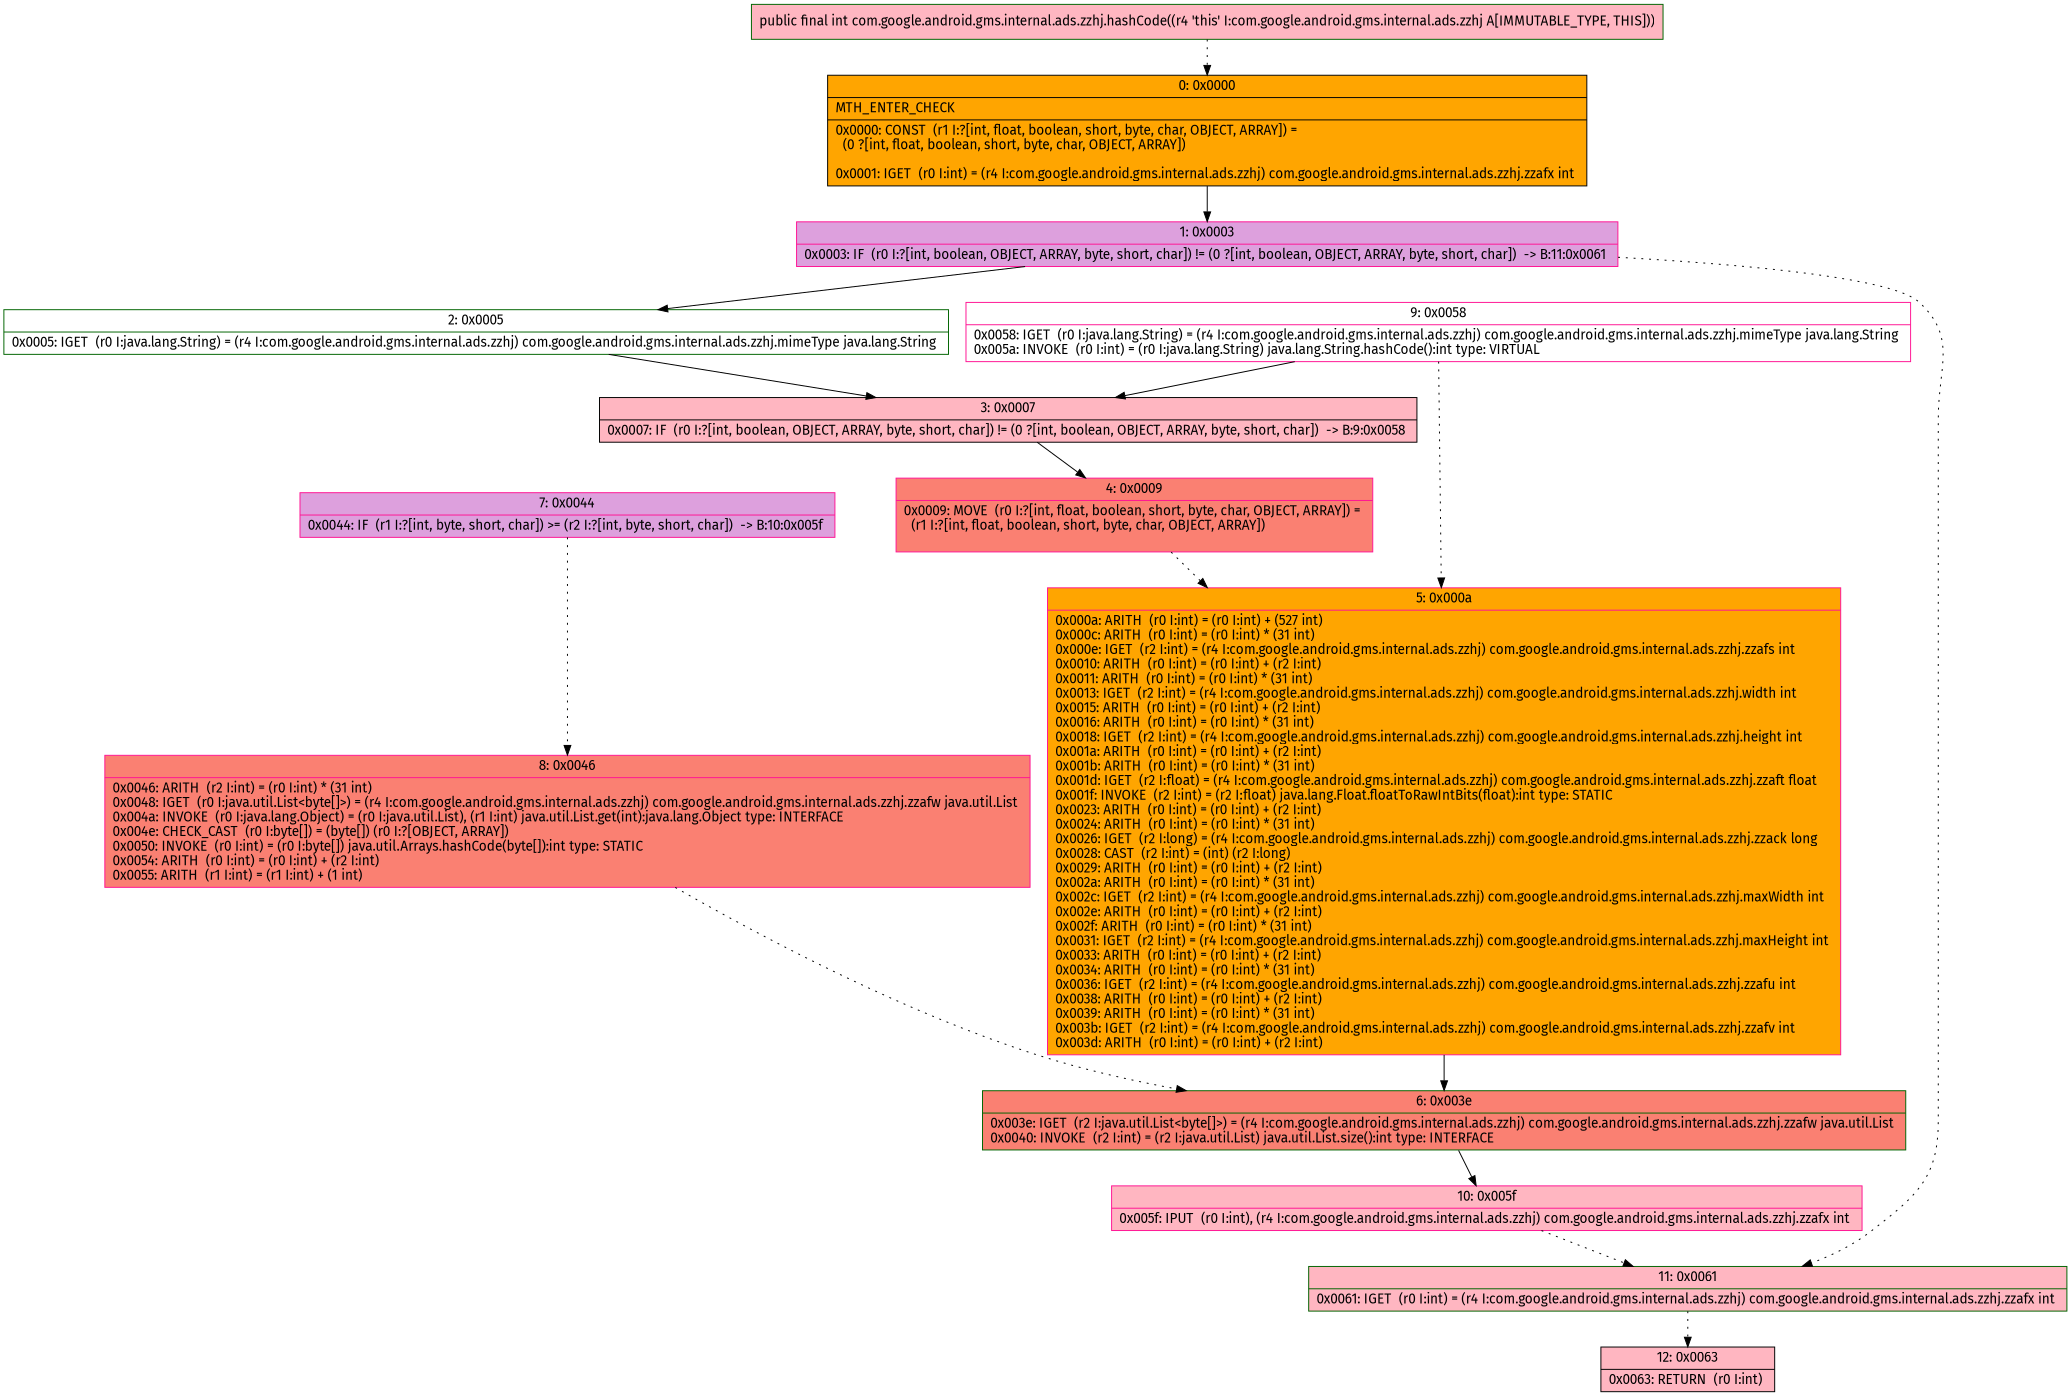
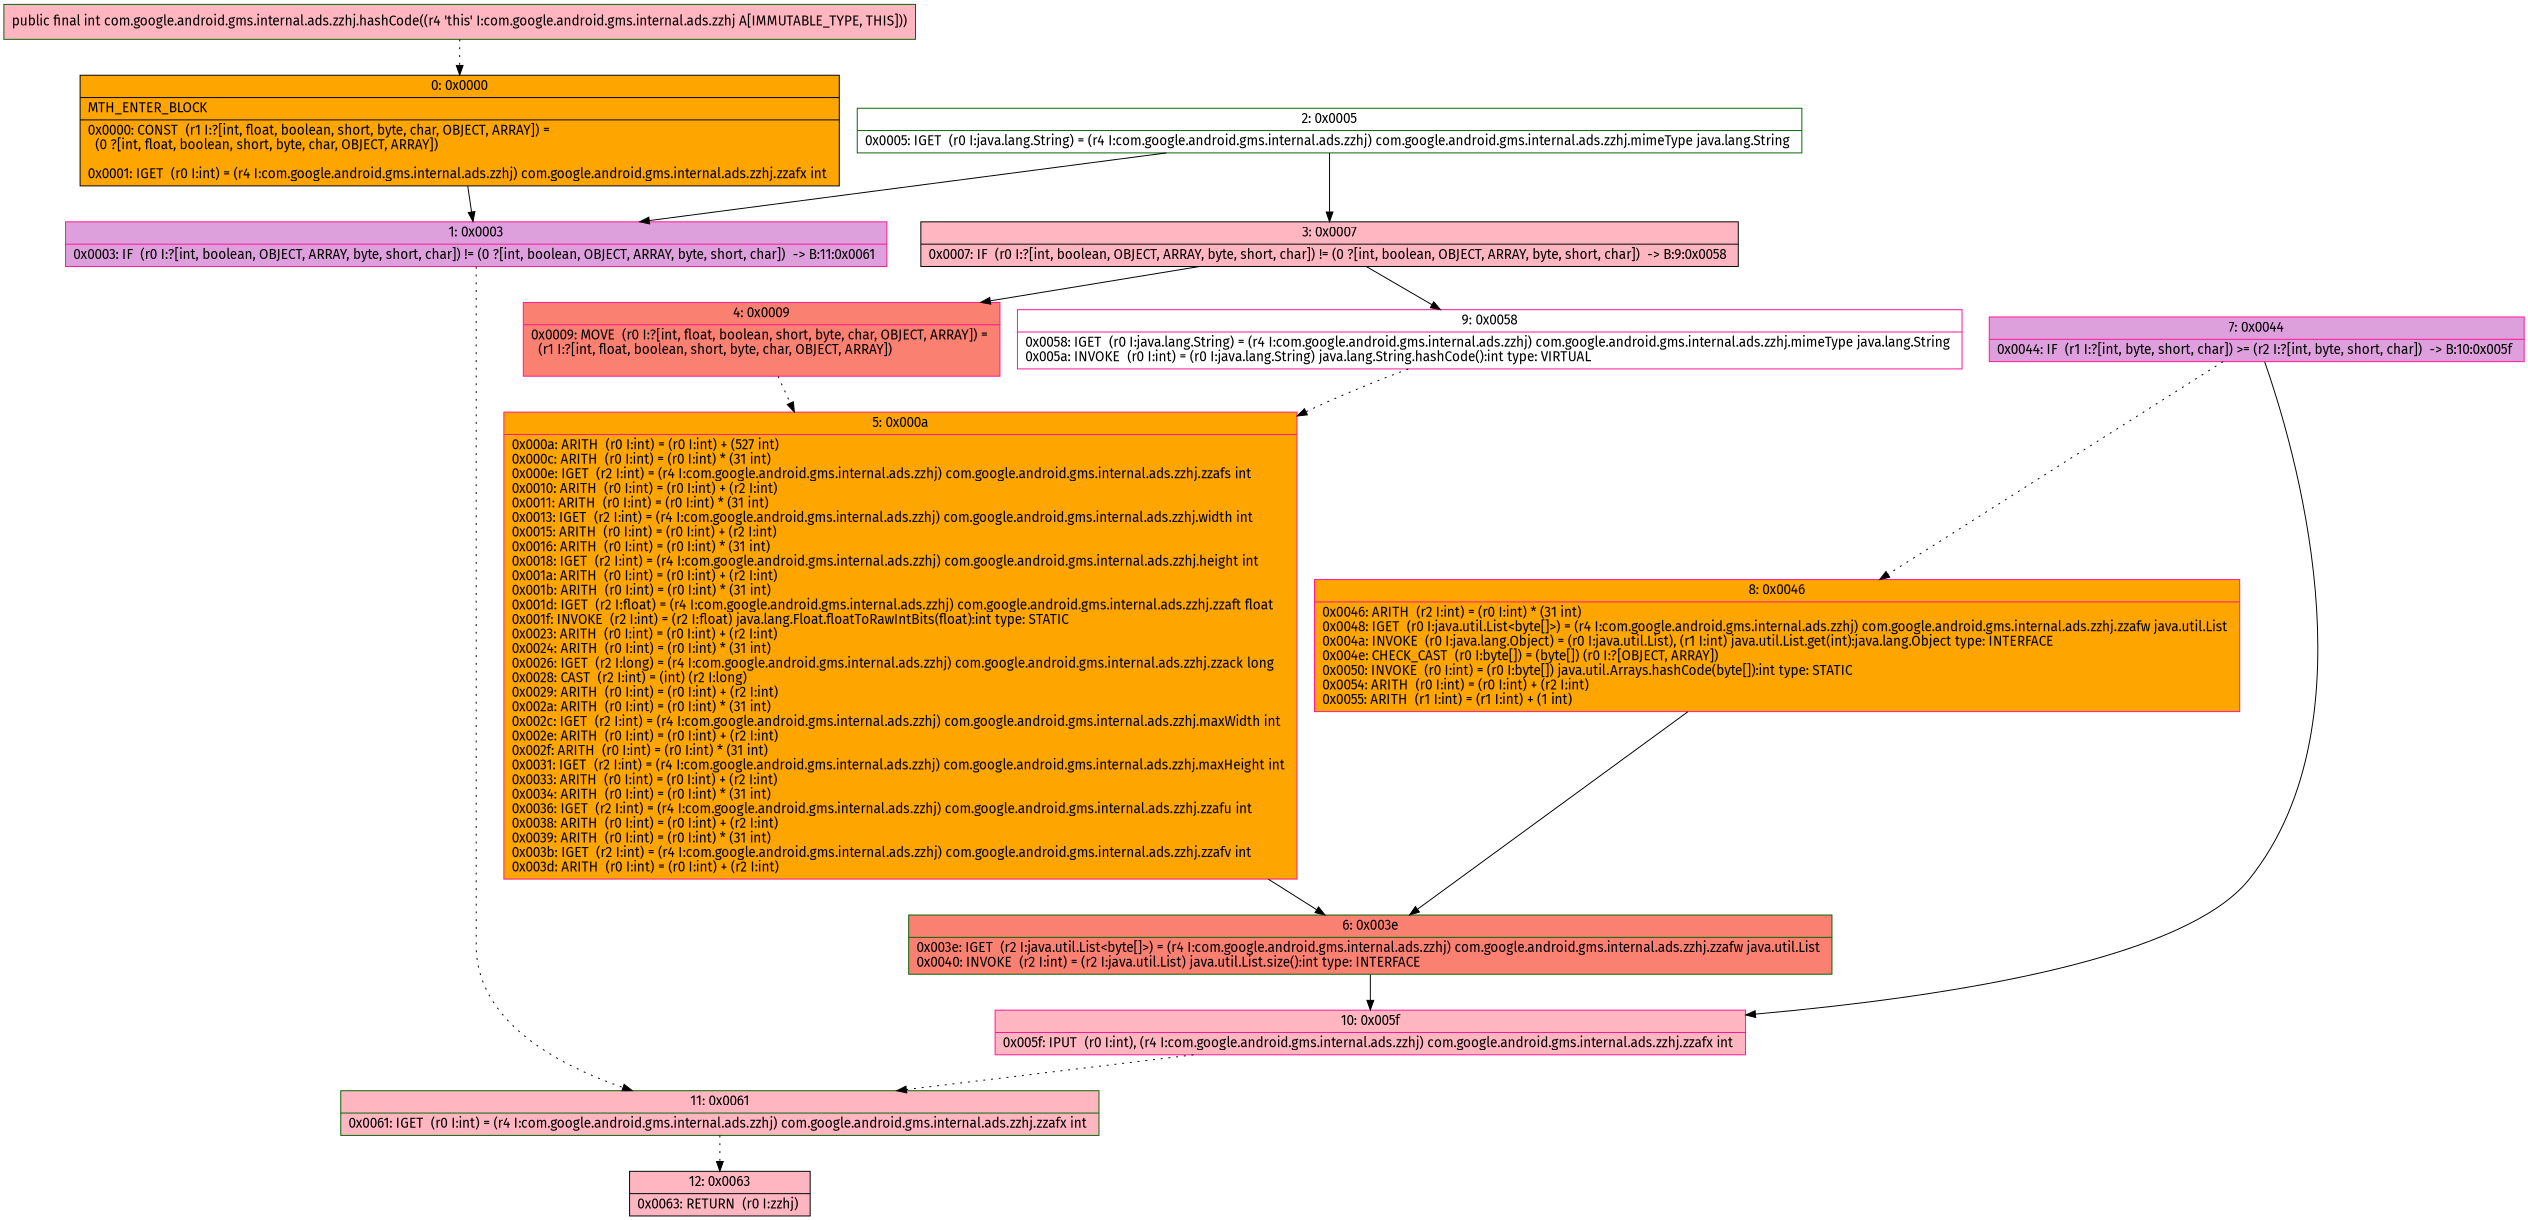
  digraph {
    fontname="Fira Sans"
    node [color=deeppink fillcolor=lightpink fontname="Fira Sans" shape=record style=filled]
    edge [fontname="Fira Sans" style=solid]
-   n1 [color=black fillcolor=orange label="{0\:\ 0x0000|MTH_ENTER_CHECK\l|0x0000: CONST  (r1 I:?[int, float, boolean, short, byte, char, OBJECT, ARRAY]) = \l  (0 ?[int, float, boolean, short, byte, char, OBJECT, ARRAY])\l \l0x0001: IGET  (r0 I:int) = (r4 I:com.google.android.gms.internal.ads.zzhj) com.google.android.gms.internal.ads.zzhj.zzafx int \l}"]
+   n1 [color=black fillcolor=orange label="{0\:\ 0x0000|MTH_ENTER_BLOCK\l|0x0000: CONST  (r1 I:?[int, float, boolean, short, byte, char, OBJECT, ARRAY]) = \l  (0 ?[int, float, boolean, short, byte, char, OBJECT, ARRAY])\l \l0x0001: IGET  (r0 I:int) = (r4 I:com.google.android.gms.internal.ads.zzhj) com.google.android.gms.internal.ads.zzhj.zzafx int \l}"]
    n2 [fillcolor=plum label="{1\:\ 0x0003|0x0003: IF  (r0 I:?[int, boolean, OBJECT, ARRAY, byte, short, char]) != (0 ?[int, boolean, OBJECT, ARRAY, byte, short, char])  \-\> B:11:0x0061 \l}"]
    n3 [color=darkgreen fillcolor=white label="{2\:\ 0x0005|0x0005: IGET  (r0 I:java.lang.String) = (r4 I:com.google.android.gms.internal.ads.zzhj) com.google.android.gms.internal.ads.zzhj.mimeType java.lang.String \l}"]
    n4 [color=darkgreen label="{11\:\ 0x0061|0x0061: IGET  (r0 I:int) = (r4 I:com.google.android.gms.internal.ads.zzhj) com.google.android.gms.internal.ads.zzhj.zzafx int \l}"]
    n5 [color=black label="{3\:\ 0x0007|0x0007: IF  (r0 I:?[int, boolean, OBJECT, ARRAY, byte, short, char]) != (0 ?[int, boolean, OBJECT, ARRAY, byte, short, char])  \-\> B:9:0x0058 \l}"]
-   n6 [color=black label="{12\:\ 0x0063|0x0063: RETURN  (r0 I:int) \l}"]
+   n6 [color=black label="{12\:\ 0x0063|0x0063: RETURN  (r0 I:zzhj) \l}"]
    n7 [fillcolor=salmon label="{4\:\ 0x0009|0x0009: MOVE  (r0 I:?[int, float, boolean, short, byte, char, OBJECT, ARRAY]) = \l  (r1 I:?[int, float, boolean, short, byte, char, OBJECT, ARRAY])\l \l}"]
    n8 [fillcolor=white label="{9\:\ 0x0058|0x0058: IGET  (r0 I:java.lang.String) = (r4 I:com.google.android.gms.internal.ads.zzhj) com.google.android.gms.internal.ads.zzhj.mimeType java.lang.String \l0x005a: INVOKE  (r0 I:int) = (r0 I:java.lang.String) java.lang.String.hashCode():int type: VIRTUAL \l}"]
    n9 [fillcolor=orange label="{5\:\ 0x000a|0x000a: ARITH  (r0 I:int) = (r0 I:int) + (527 int) \l0x000c: ARITH  (r0 I:int) = (r0 I:int) * (31 int) \l0x000e: IGET  (r2 I:int) = (r4 I:com.google.android.gms.internal.ads.zzhj) com.google.android.gms.internal.ads.zzhj.zzafs int \l0x0010: ARITH  (r0 I:int) = (r0 I:int) + (r2 I:int) \l0x0011: ARITH  (r0 I:int) = (r0 I:int) * (31 int) \l0x0013: IGET  (r2 I:int) = (r4 I:com.google.android.gms.internal.ads.zzhj) com.google.android.gms.internal.ads.zzhj.width int \l0x0015: ARITH  (r0 I:int) = (r0 I:int) + (r2 I:int) \l0x0016: ARITH  (r0 I:int) = (r0 I:int) * (31 int) \l0x0018: IGET  (r2 I:int) = (r4 I:com.google.android.gms.internal.ads.zzhj) com.google.android.gms.internal.ads.zzhj.height int \l0x001a: ARITH  (r0 I:int) = (r0 I:int) + (r2 I:int) \l0x001b: ARITH  (r0 I:int) = (r0 I:int) * (31 int) \l0x001d: IGET  (r2 I:float) = (r4 I:com.google.android.gms.internal.ads.zzhj) com.google.android.gms.internal.ads.zzhj.zzaft float \l0x001f: INVOKE  (r2 I:int) = (r2 I:float) java.lang.Float.floatToRawIntBits(float):int type: STATIC \l0x0023: ARITH  (r0 I:int) = (r0 I:int) + (r2 I:int) \l0x0024: ARITH  (r0 I:int) = (r0 I:int) * (31 int) \l0x0026: IGET  (r2 I:long) = (r4 I:com.google.android.gms.internal.ads.zzhj) com.google.android.gms.internal.ads.zzhj.zzack long \l0x0028: CAST  (r2 I:int) = (int) (r2 I:long) \l0x0029: ARITH  (r0 I:int) = (r0 I:int) + (r2 I:int) \l0x002a: ARITH  (r0 I:int) = (r0 I:int) * (31 int) \l0x002c: IGET  (r2 I:int) = (r4 I:com.google.android.gms.internal.ads.zzhj) com.google.android.gms.internal.ads.zzhj.maxWidth int \l0x002e: ARITH  (r0 I:int) = (r0 I:int) + (r2 I:int) \l0x002f: ARITH  (r0 I:int) = (r0 I:int) * (31 int) \l0x0031: IGET  (r2 I:int) = (r4 I:com.google.android.gms.internal.ads.zzhj) com.google.android.gms.internal.ads.zzhj.maxHeight int \l0x0033: ARITH  (r0 I:int) = (r0 I:int) + (r2 I:int) \l0x0034: ARITH  (r0 I:int) = (r0 I:int) * (31 int) \l0x0036: IGET  (r2 I:int) = (r4 I:com.google.android.gms.internal.ads.zzhj) com.google.android.gms.internal.ads.zzhj.zzafu int \l0x0038: ARITH  (r0 I:int) = (r0 I:int) + (r2 I:int) \l0x0039: ARITH  (r0 I:int) = (r0 I:int) * (31 int) \l0x003b: IGET  (r2 I:int) = (r4 I:com.google.android.gms.internal.ads.zzhj) com.google.android.gms.internal.ads.zzhj.zzafv int \l0x003d: ARITH  (r0 I:int) = (r0 I:int) + (r2 I:int) \l}"]
    n10 [color=darkgreen fillcolor=salmon label="{6\:\ 0x003e|0x003e: IGET  (r2 I:java.util.List\<byte[]\>) = (r4 I:com.google.android.gms.internal.ads.zzhj) com.google.android.gms.internal.ads.zzhj.zzafw java.util.List \l0x0040: INVOKE  (r2 I:int) = (r2 I:java.util.List) java.util.List.size():int type: INTERFACE \l}"]
    n11 [label="{10\:\ 0x005f|0x005f: IPUT  (r0 I:int), (r4 I:com.google.android.gms.internal.ads.zzhj) com.google.android.gms.internal.ads.zzhj.zzafx int \l}"]
    n12 [fillcolor=plum label="{7\:\ 0x0044|0x0044: IF  (r1 I:?[int, byte, short, char]) \>= (r2 I:?[int, byte, short, char])  \-\> B:10:0x005f \l}"]
-   n13 [fillcolor=salmon label="{8\:\ 0x0046|0x0046: ARITH  (r2 I:int) = (r0 I:int) * (31 int) \l0x0048: IGET  (r0 I:java.util.List\<byte[]\>) = (r4 I:com.google.android.gms.internal.ads.zzhj) com.google.android.gms.internal.ads.zzhj.zzafw java.util.List \l0x004a: INVOKE  (r0 I:java.lang.Object) = (r0 I:java.util.List), (r1 I:int) java.util.List.get(int):java.lang.Object type: INTERFACE \l0x004e: CHECK_CAST  (r0 I:byte[]) = (byte[]) (r0 I:?[OBJECT, ARRAY]) \l0x0050: INVOKE  (r0 I:int) = (r0 I:byte[]) java.util.Arrays.hashCode(byte[]):int type: STATIC \l0x0054: ARITH  (r0 I:int) = (r0 I:int) + (r2 I:int) \l0x0055: ARITH  (r1 I:int) = (r1 I:int) + (1 int) \l}"]
+   n13 [fillcolor=orange label="{8\:\ 0x0046|0x0046: ARITH  (r2 I:int) = (r0 I:int) * (31 int) \l0x0048: IGET  (r0 I:java.util.List\<byte[]\>) = (r4 I:com.google.android.gms.internal.ads.zzhj) com.google.android.gms.internal.ads.zzhj.zzafw java.util.List \l0x004a: INVOKE  (r0 I:java.lang.Object) = (r0 I:java.util.List), (r1 I:int) java.util.List.get(int):java.lang.Object type: INTERFACE \l0x004e: CHECK_CAST  (r0 I:byte[]) = (byte[]) (r0 I:?[OBJECT, ARRAY]) \l0x0050: INVOKE  (r0 I:int) = (r0 I:byte[]) java.util.Arrays.hashCode(byte[]):int type: STATIC \l0x0054: ARITH  (r0 I:int) = (r0 I:int) + (r2 I:int) \l0x0055: ARITH  (r1 I:int) = (r1 I:int) + (1 int) \l}"]
    n14 [color=darkgreen label="{public final int com.google.android.gms.internal.ads.zzhj.hashCode((r4 'this' I:com.google.android.gms.internal.ads.zzhj A[IMMUTABLE_TYPE, THIS])) }"]
    n1 -> n2
-   n2 -> n3
+   n3 -> n2
    n2 -> n4 [style=dotted]
    n3 -> n5
    n4 -> n6 [style=dotted]
    n5 -> n7
-   n8 -> n5
+   n5 -> n8
    n7 -> n9 [style=dotted]
    n8 -> n9 [style=dotted]
    n9 -> n10
    n10 -> n11
    n11 -> n4 [style=dotted]
+   n12 -> n11
    n12 -> n13 [style=dotted]
-   n13 -> n10 [style=dotted]
+   n13 -> n10
    n14 -> n1 [style=dotted]
  }
